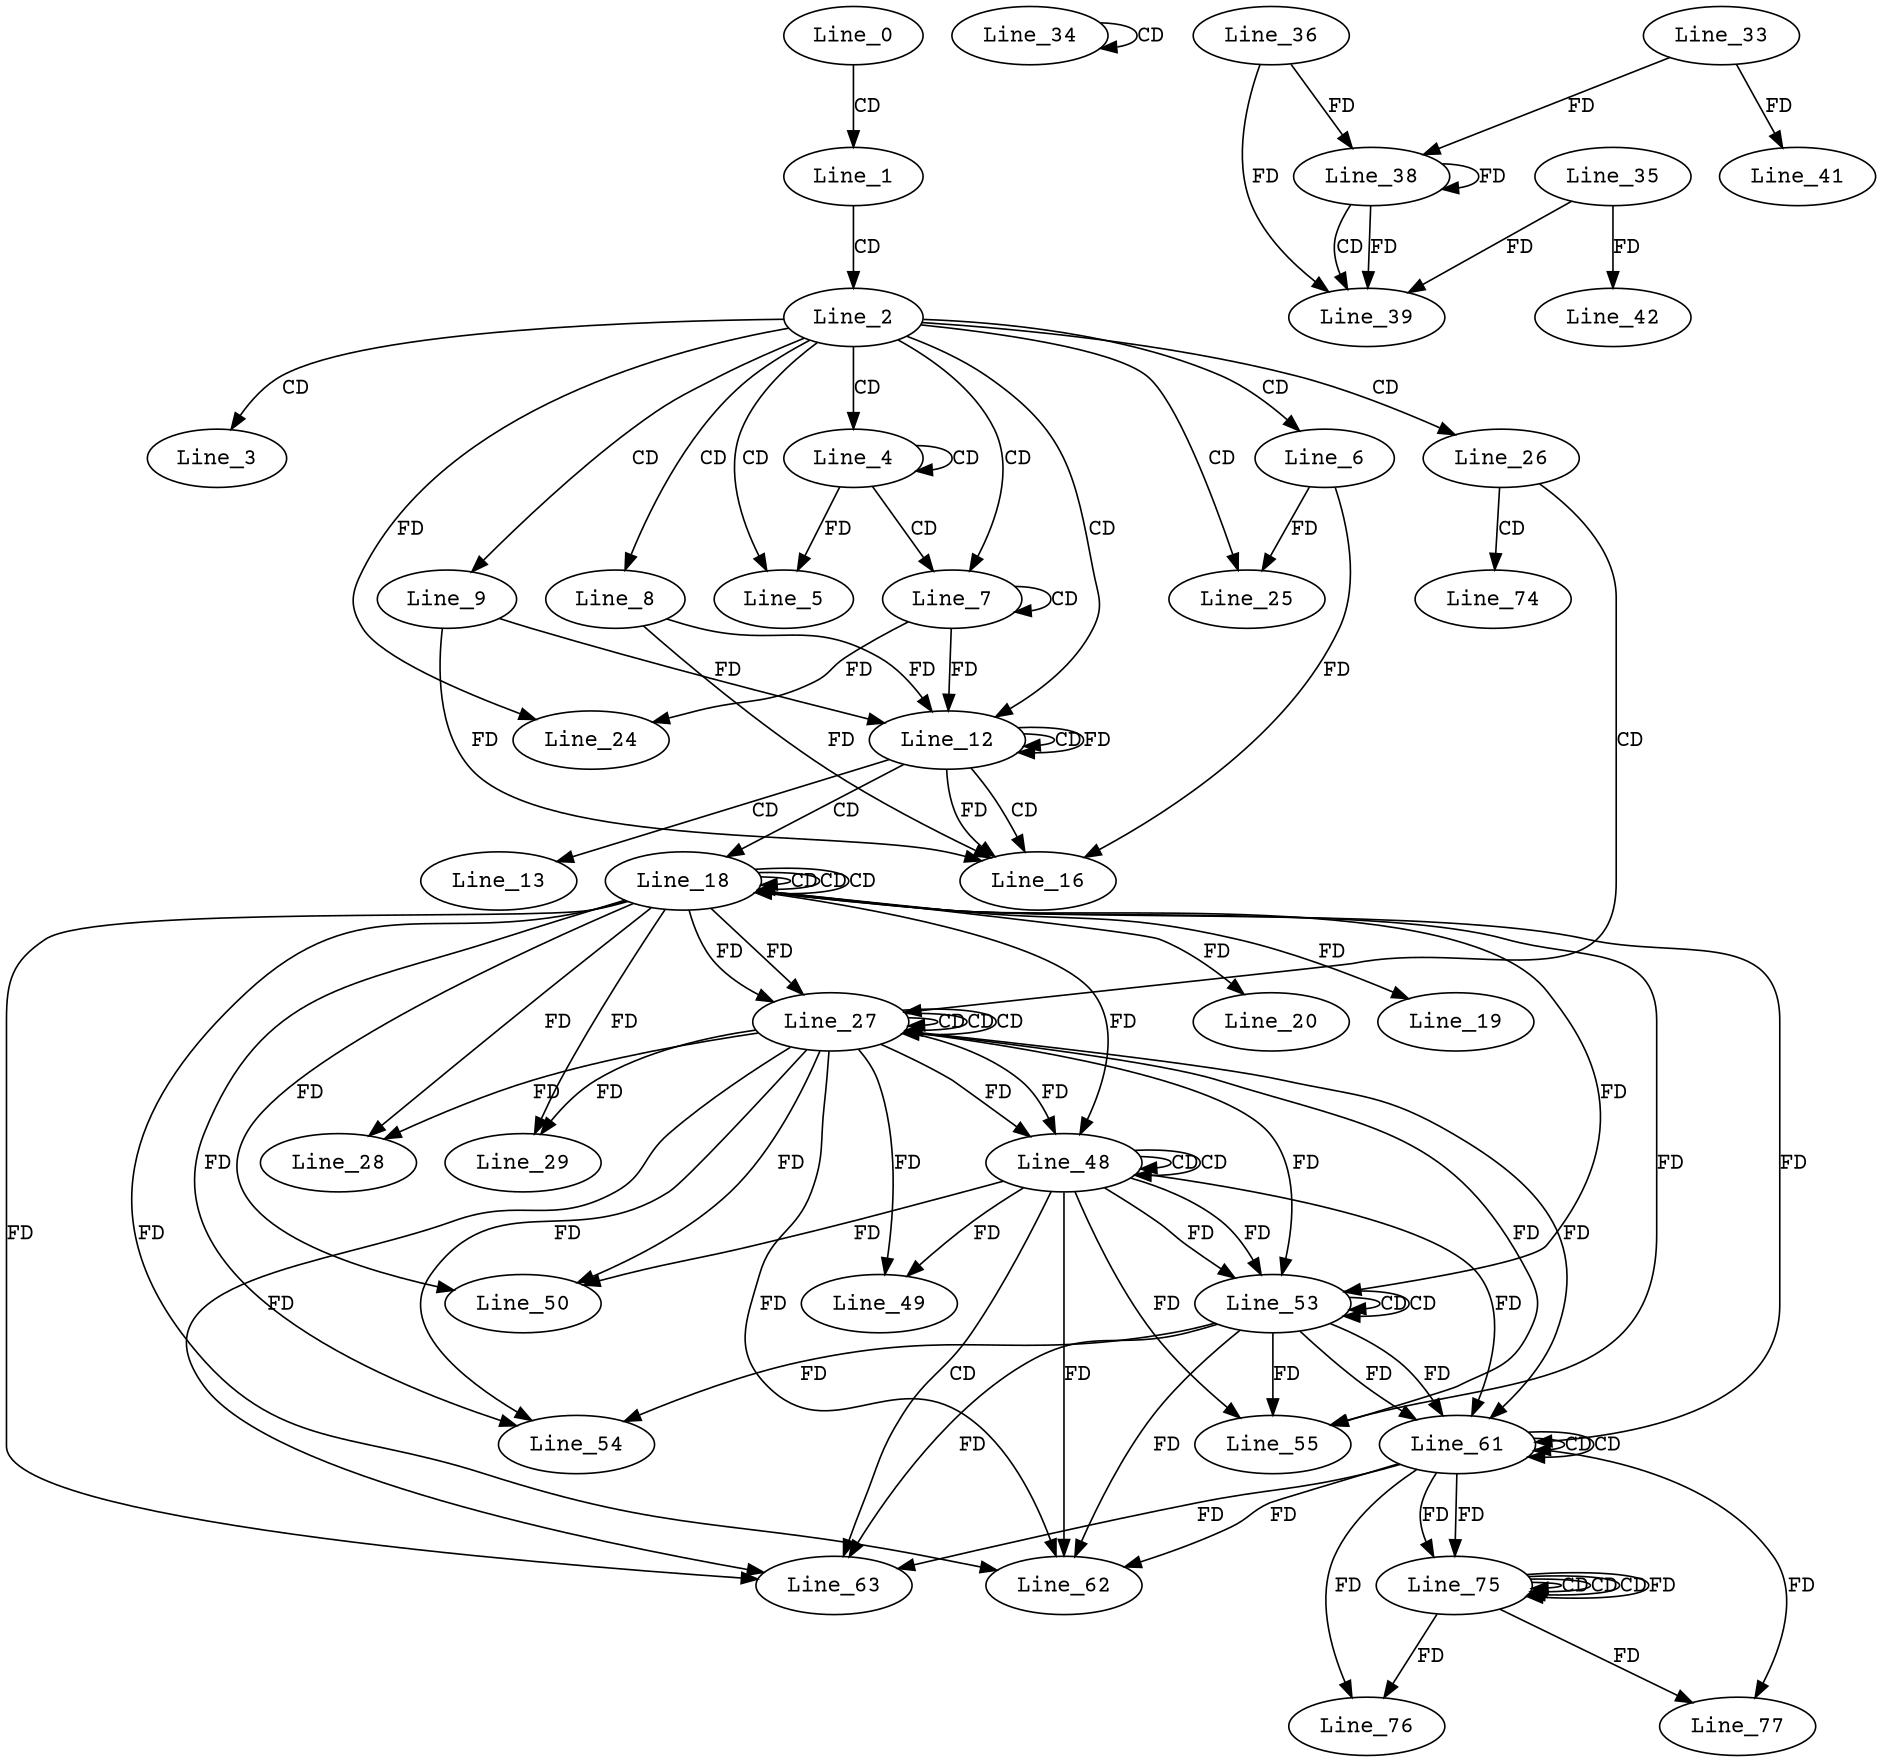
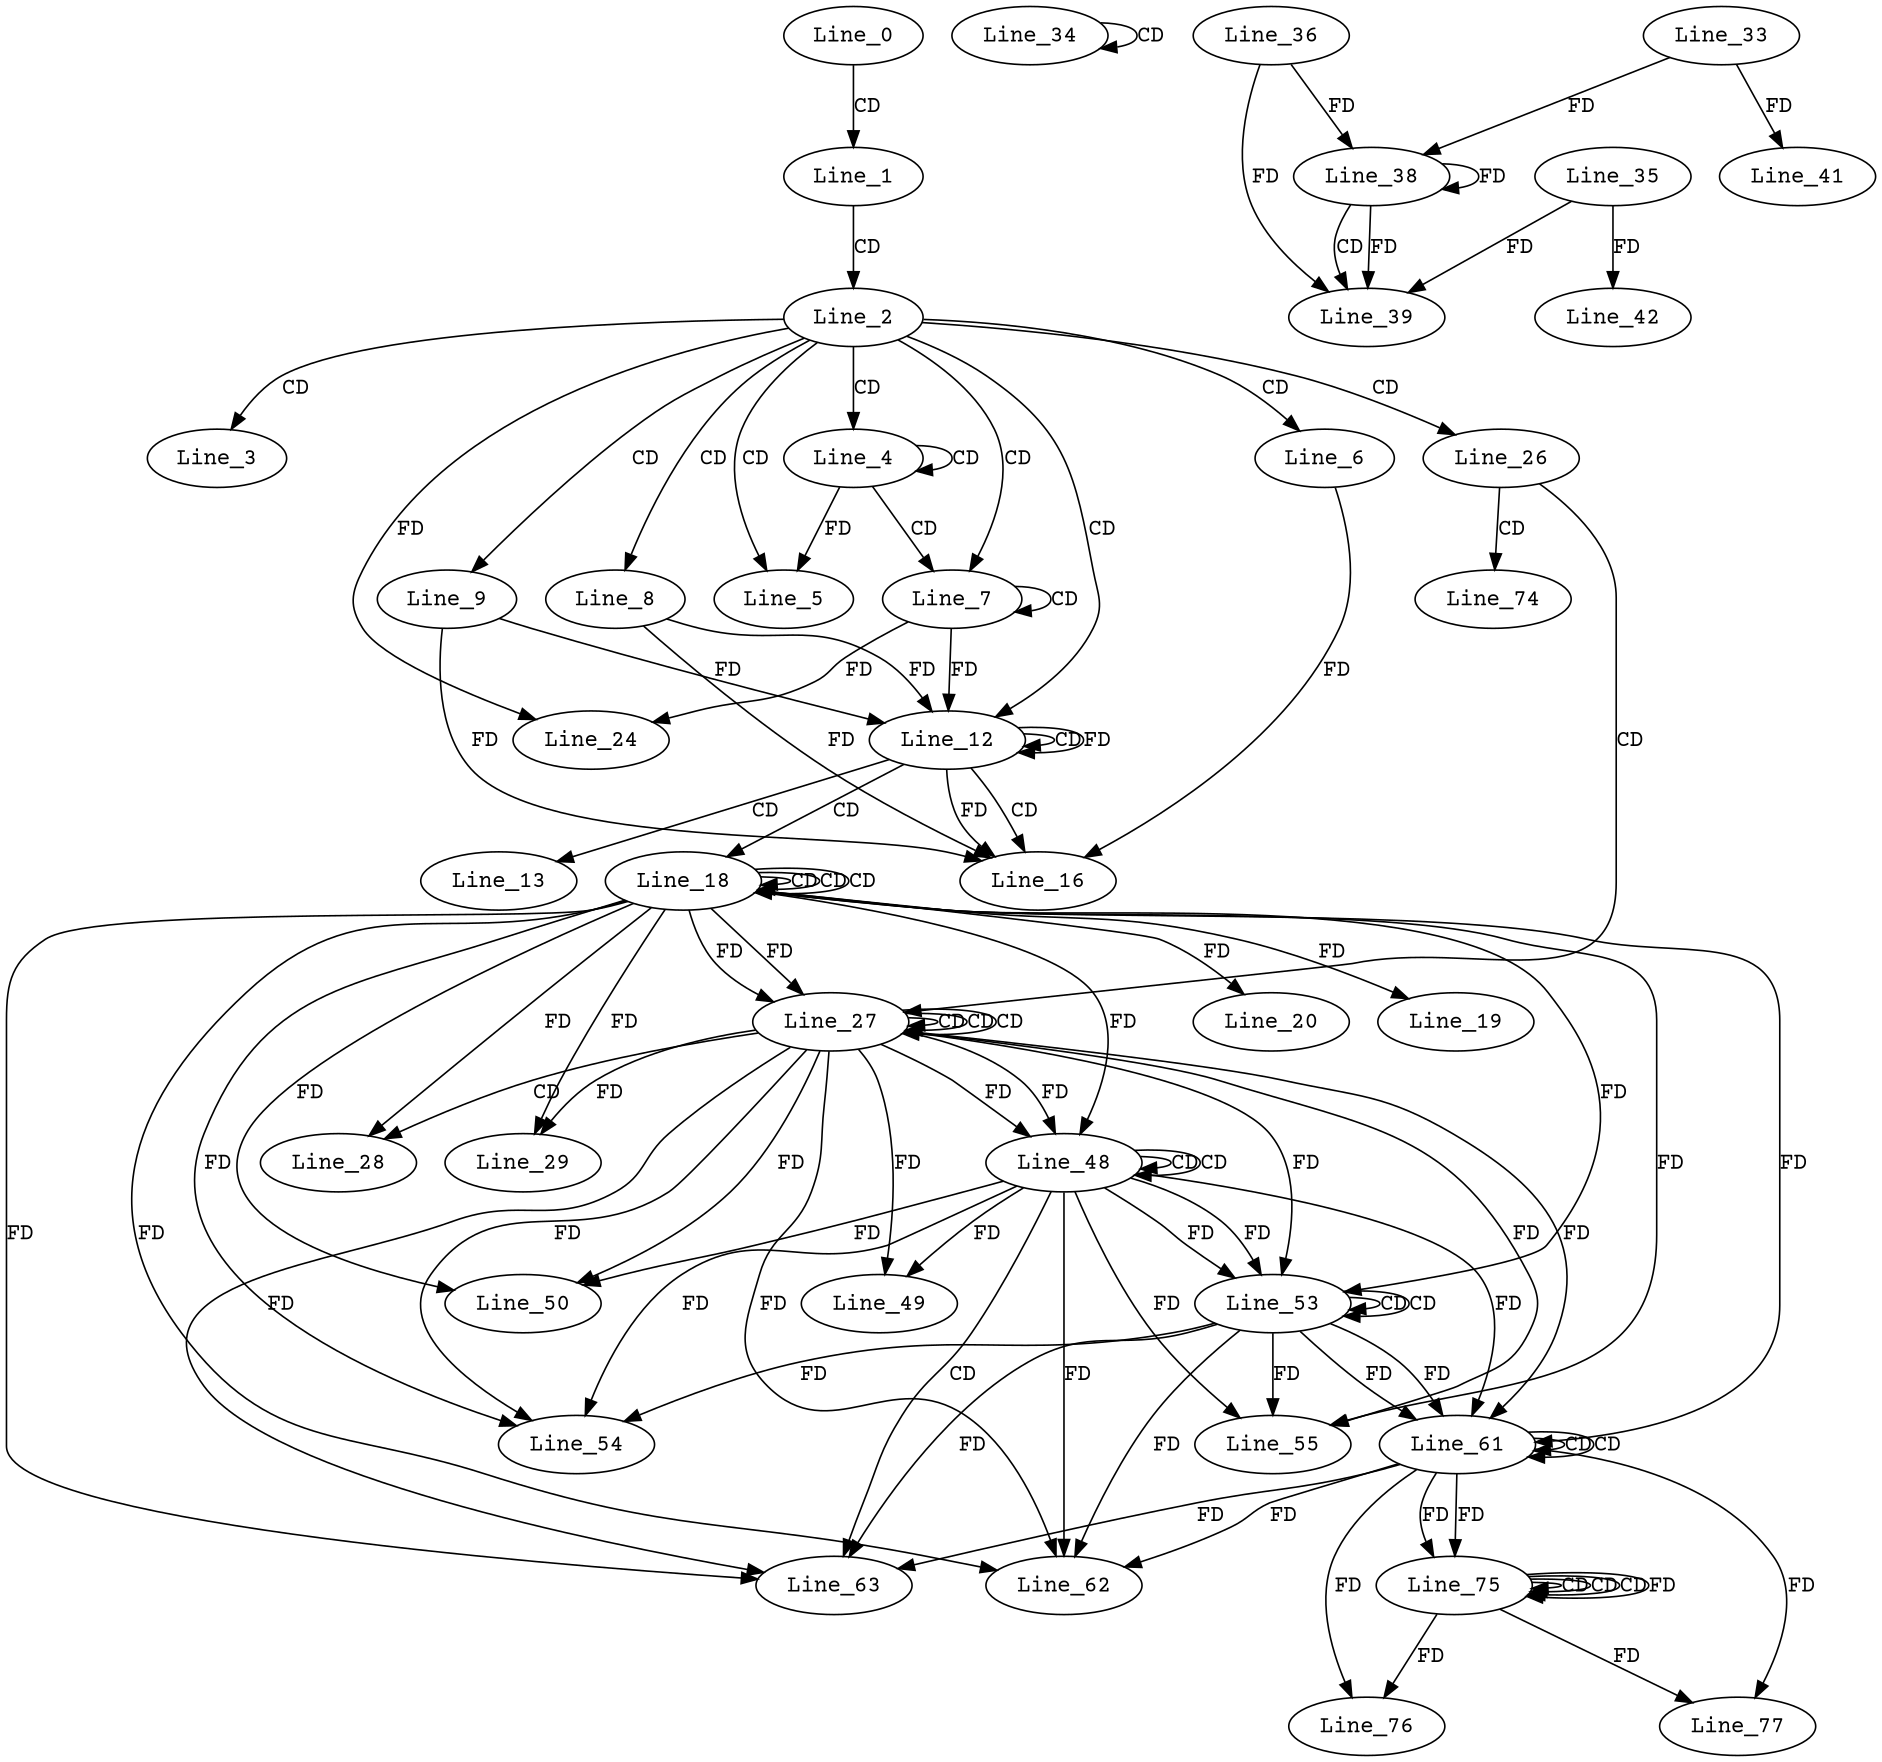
  digraph {
    fontname="Courier Prime"
    node [fontname="Courier Prime"]
    edge [fontname="Courier Prime"]
    Line_0
    Line_1
    Line_2
    Line_3
    Line_4
    Line_5
    Line_6
    Line_7
    Line_8
    Line_9
    Line_12
    Line_24
-   Line_25
    Line_26
    Line_16
    Line_13
    Line_18
    Line_27
    Line_74
    Line_19
    Line_20
    Line_28
    Line_29
    Line_48
    Line_50
    Line_53
    Line_54
    Line_55
    Line_61
    Line_62
    Line_63
    Line_49
    Line_75
    Line_76
    Line_77
    Line_34
    Line_38
    Line_39
    Line_33
    Line_41
    Line_36
    Line_35
    Line_42
    Line_0 -> Line_1 [label=CD]
    Line_1 -> Line_2 [label=CD]
    Line_2 -> Line_3 [label=CD]
    Line_2 -> Line_4 [label=CD]
    Line_2 -> Line_5 [label=CD]
    Line_2 -> Line_6 [label=CD]
    Line_2 -> Line_7 [label=CD]
    Line_2 -> Line_8 [label=CD]
    Line_2 -> Line_9 [label=CD]
    Line_2 -> Line_12 [label=CD]
    Line_2 -> Line_24 [label=FD]
-   Line_2 -> Line_25 [label=CD]
    Line_2 -> Line_26 [label=CD]
    Line_4 -> Line_4 [label=CD]
    Line_4 -> Line_5 [label=FD]
    Line_4 -> Line_7 [label=CD]
-   Line_6 -> Line_25 [label=FD]
    Line_6 -> Line_16 [label=FD]
    Line_7 -> Line_7 [label=CD]
    Line_7 -> Line_12 [label=FD]
    Line_7 -> Line_24 [label=FD]
    Line_8 -> Line_12 [label=FD]
    Line_8 -> Line_16 [label=FD]
    Line_9 -> Line_12 [label=FD]
    Line_9 -> Line_16 [label=FD]
    Line_12 -> Line_12 [label=CD]
    Line_12 -> Line_12 [label=FD]
    Line_12 -> Line_16 [label=CD]
    Line_12 -> Line_16 [label=FD]
    Line_12 -> Line_13 [label=CD]
    Line_12 -> Line_18 [label=CD]
    Line_26 -> Line_27 [label=CD]
    Line_26 -> Line_74 [label=CD]
    Line_18 -> Line_18 [label=CD]
    Line_18 -> Line_18 [label=CD]
    Line_18 -> Line_18 [label=CD]
    Line_18 -> Line_27 [label=FD]
    Line_18 -> Line_27 [label=FD]
    Line_18 -> Line_19 [label=FD]
    Line_18 -> Line_20 [label=FD]
    Line_18 -> Line_28 [label=FD]
    Line_18 -> Line_29 [label=FD]
    Line_18 -> Line_48 [label=FD]
    Line_18 -> Line_50 [label=FD]
    Line_18 -> Line_53 [label=FD]
    Line_18 -> Line_54 [label=FD]
    Line_18 -> Line_55 [label=FD]
    Line_18 -> Line_61 [label=FD]
    Line_18 -> Line_62 [label=FD]
    Line_18 -> Line_63 [label=FD]
    Line_27 -> Line_27 [label=CD]
    Line_27 -> Line_27 [label=CD]
    Line_27 -> Line_27 [label=CD]
-   Line_27 -> Line_28 [label=FD]
+   Line_27 -> Line_28 [label=CD]
    Line_27 -> Line_29 [label=FD]
    Line_27 -> Line_48 [label=FD]
    Line_27 -> Line_48 [label=FD]
    Line_27 -> Line_50 [label=FD]
    Line_27 -> Line_53 [label=FD]
    Line_27 -> Line_54 [label=FD]
    Line_27 -> Line_55 [label=FD]
    Line_27 -> Line_61 [label=FD]
    Line_27 -> Line_62 [label=FD]
    Line_27 -> Line_63 [label=FD]
    Line_27 -> Line_49 [label=FD]
    Line_48 -> Line_48 [label=CD]
    Line_48 -> Line_48 [label=CD]
    Line_48 -> Line_50 [label=FD]
    Line_48 -> Line_53 [label=FD]
    Line_48 -> Line_53 [label=FD]
+   Line_48 -> Line_54 [label=FD]
    Line_48 -> Line_55 [label=FD]
    Line_48 -> Line_61 [label=FD]
    Line_48 -> Line_62 [label=FD]
    Line_48 -> Line_63 [label=CD]
    Line_48 -> Line_49 [label=FD]
    Line_53 -> Line_53 [label=CD]
    Line_53 -> Line_53 [label=CD]
    Line_53 -> Line_54 [label=FD]
    Line_53 -> Line_55 [label=FD]
    Line_53 -> Line_61 [label=FD]
    Line_53 -> Line_61 [label=FD]
    Line_53 -> Line_62 [label=FD]
    Line_53 -> Line_63 [label=FD]
    Line_61 -> Line_61 [label=CD]
    Line_61 -> Line_61 [label=CD]
    Line_61 -> Line_62 [label=FD]
    Line_61 -> Line_63 [label=FD]
    Line_61 -> Line_75 [label=FD]
    Line_61 -> Line_75 [label=FD]
    Line_61 -> Line_76 [label=FD]
    Line_61 -> Line_77 [label=FD]
    Line_75 -> Line_75 [label=CD]
    Line_75 -> Line_75 [label=CD]
    Line_75 -> Line_75 [label=CD]
    Line_75 -> Line_75 [label=FD]
    Line_75 -> Line_76 [label=FD]
    Line_75 -> Line_77 [label=FD]
    Line_34 -> Line_34 [label=CD]
    Line_38 -> Line_38 [label=FD]
    Line_38 -> Line_39 [label=CD]
    Line_38 -> Line_39 [label=FD]
    Line_33 -> Line_38 [label=FD]
    Line_33 -> Line_41 [label=FD]
    Line_36 -> Line_38 [label=FD]
    Line_36 -> Line_39 [label=FD]
    Line_35 -> Line_39 [label=FD]
    Line_35 -> Line_42 [label=FD]
  }
